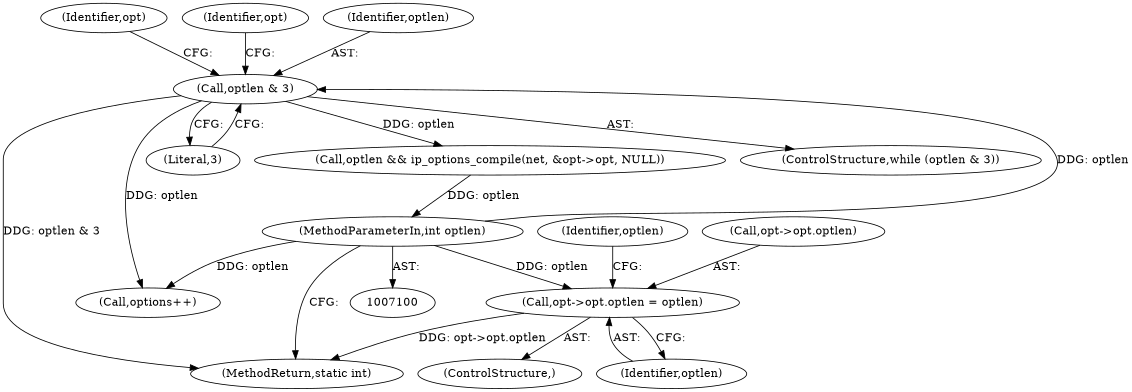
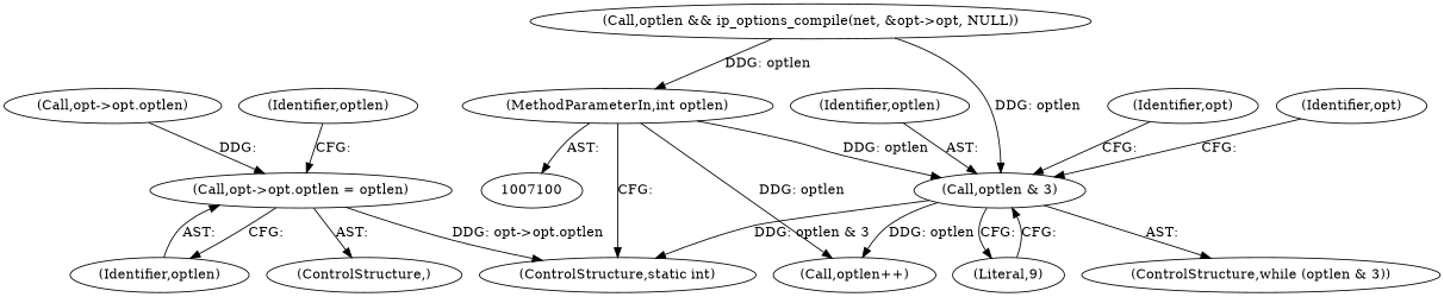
  digraph {
    n1 [label="(Call,opt->opt.optlen = optlen)"]
-   n2 [label="(MethodReturn,static int)"]
+   n2 [label="(ControlStructure,static int)"]
    n3 [label="(Identifier,optlen)"]
    n4 [label="(ControlStructure,)"]
    n5 [label="(Call,optlen & 3)"]
    n6 [label="(Call,optlen && ip_options_compile(net, &opt->opt, NULL))"]
-   n7 [label="(Literal,3)"]
-   n8 [label="(Call,options++)"]
+   n7 [label="(Literal,9)"]
+   n8 [label="(Call,optlen++)"]
    n9 [label="(ControlStructure,while (optlen & 3))"]
    n10 [label="(MethodParameterIn,int optlen)"]
    n11 [label=1007100]
    n12 [label="(Call,opt->opt.optlen)"]
    n13 [label="(Identifier,opt)"]
    n14 [label="(Identifier,optlen)"]
    n15 [label="(Identifier,opt)"]
    n16 [label="(Identifier,optlen)"]
    n1 -> n2 [label="DDG: opt->opt.optlen"]
    n1 -> n3 [label="CFG: "]
    n1 -> n4 [label="AST: "]
    n3 -> n1 [label="AST: "]
    n5 -> n2 [label="DDG: optlen & 3"]
-   n5 -> n6 [label="DDG: optlen"]
+   n6 -> n5 [label="DDG: optlen"]
    n5 -> n7 [label="CFG: "]
    n5 -> n8 [label="DDG: optlen"]
    n5 -> n9 [label="AST: "]
    n6 -> n10 [label="DDG: optlen"]
    n7 -> n5 [label="CFG: "]
-   n10 -> n1 [label="DDG: optlen"]
    n10 -> n2 [label="CFG: "]
    n10 -> n5 [label="DDG: optlen"]
    n10 -> n8 [label="DDG: optlen"]
    n10 -> n11 [label="AST: "]
-   n12 -> n1 [label="AST: "]
+   n12 -> n1 [label="DDG: "]
    n13 -> n5 [label="CFG: "]
    n14 -> n1 [label="CFG: "]
    n15 -> n5 [label="CFG: "]
    n16 -> n5 [label="AST: "]
  }
